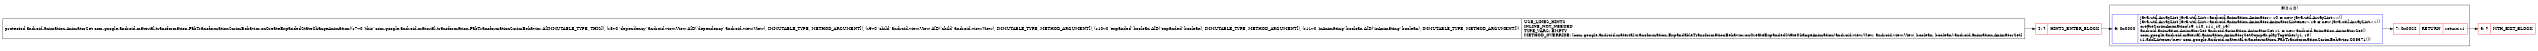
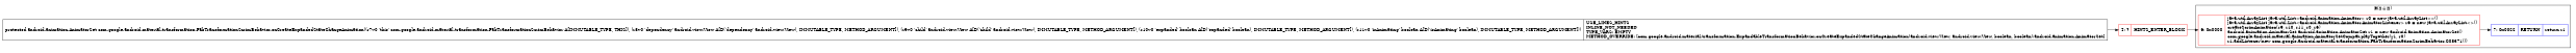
  digraph {
    rankdir=LR
    node [color=blue shape=record]
-   n1 [label="{6\:\ 0x0000|java.util.ArrayList java.util.List\<android.animation.Animator\> r0 = new java.util.ArrayList\<\>()\ljava.util.ArrayList java.util.List\<android.animation.Animator.AnimatorListener\> r6 = new java.util.ArrayList\<\>()\lcreateScrimAnimation(r9, r10, r11, r0, r6)\landroid.animation.AnimatorSet android.animation.AnimatorSet r1 = new android.animation.AnimatorSet()\lcom.google.android.material.animation.AnimatorSetCompat.playTogether(r1, r0)\lr1.addListener(new com.google.android.material.transformation.FabTransformationScrimBehavior.C08371())\l}"]
-   n2 [color=red label="{7\:\ 0x0022|RETURN\l|return r1\l}"]
-   n3 [color=red label="{5\:\ ?|MTH_EXIT_BLOCK\l}"]
+   n1 [color=red label="{6\:\ 0x0000|java.util.ArrayList java.util.List\<android.animation.Animator\> r0 = new java.util.ArrayList\<\>()\ljava.util.ArrayList java.util.List\<android.animation.Animator.AnimatorListener\> r6 = new java.util.ArrayList\<\>()\lcreateScrimAnimation(r9, r10, r11, r0, r6)\landroid.animation.AnimatorSet android.animation.AnimatorSet r1 = new android.animation.AnimatorSet()\lcom.google.android.material.animation.AnimatorSetCompat.playTogether(r1, r0)\lr1.addListener(new com.google.android.material.transformation.FabTransformationScrimBehavior.C08371())\l}"]
+   n2 [label="{7\:\ 0x0022|RETURN\l|return r1\l}"]
    n4 [color=red label="{4\:\ ?|HINTS_ENTER_BLOCK\l}"]
    n5 [label="{protected android.animation.AnimatorSet com.google.android.material.transformation.FabTransformationScrimBehavior.onCreateExpandedStateChangeAnimation((r7v0 'this' com.google.android.material.transformation.FabTransformationScrimBehavior A[IMMUTABLE_TYPE, THIS]), (r8v0 'dependency' android.view.View A[D('dependency' android.view.View), IMMUTABLE_TYPE, METHOD_ARGUMENT]), (r9v0 'child' android.view.View A[D('child' android.view.View), IMMUTABLE_TYPE, METHOD_ARGUMENT]), (r10v0 'expanded' boolean A[D('expanded' boolean), IMMUTABLE_TYPE, METHOD_ARGUMENT]), (r11v0 'isAnimating' boolean A[D('isAnimating' boolean), IMMUTABLE_TYPE, METHOD_ARGUMENT]))  | USE_LINES_HINTS\lINLINE_NOT_NEEDED\lTYPE_VARS: EMPTY\lMETHOD_OVERRIDE: [com.google.android.material.transformation.ExpandableTransformationBehavior.onCreateExpandedStateChangeAnimation(android.view.View, android.view.View, boolean, boolean):android.animation.AnimatorSet]\l}" color=""]
    subgraph cluster_1 {
      label="R(2:1|2)"
      n1
      n2
    }
    n1 -> n2
-   n2 -> n3
    n4 -> n1
    n5 -> n4
  }
